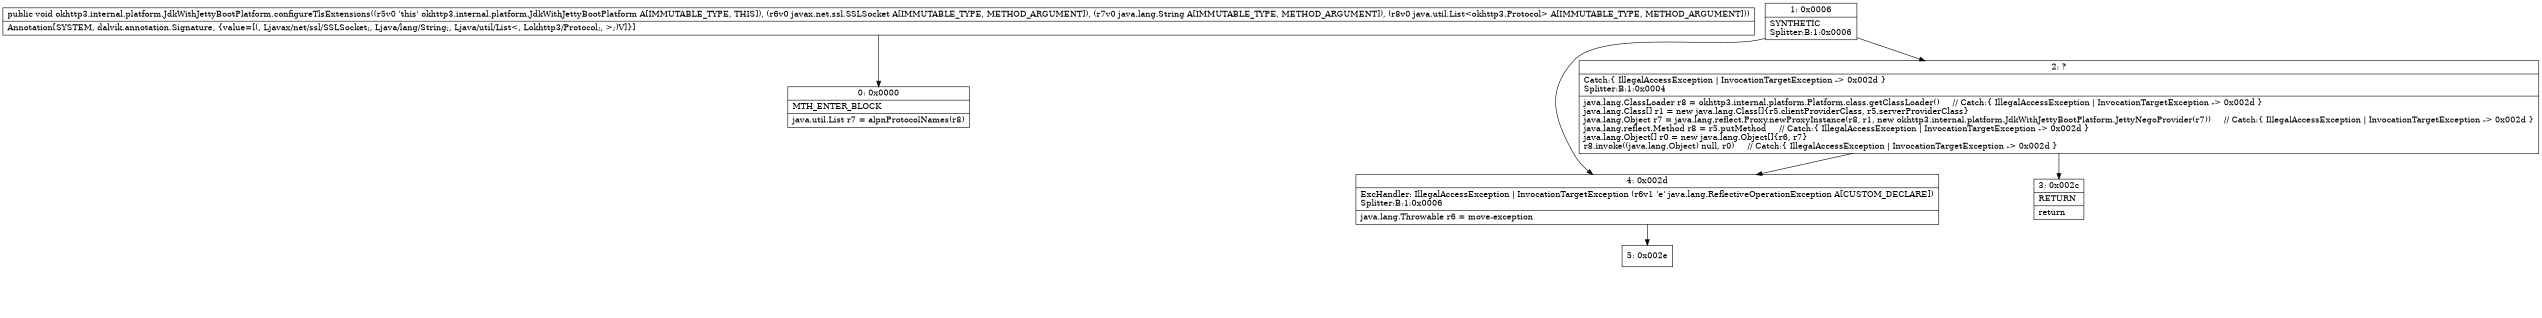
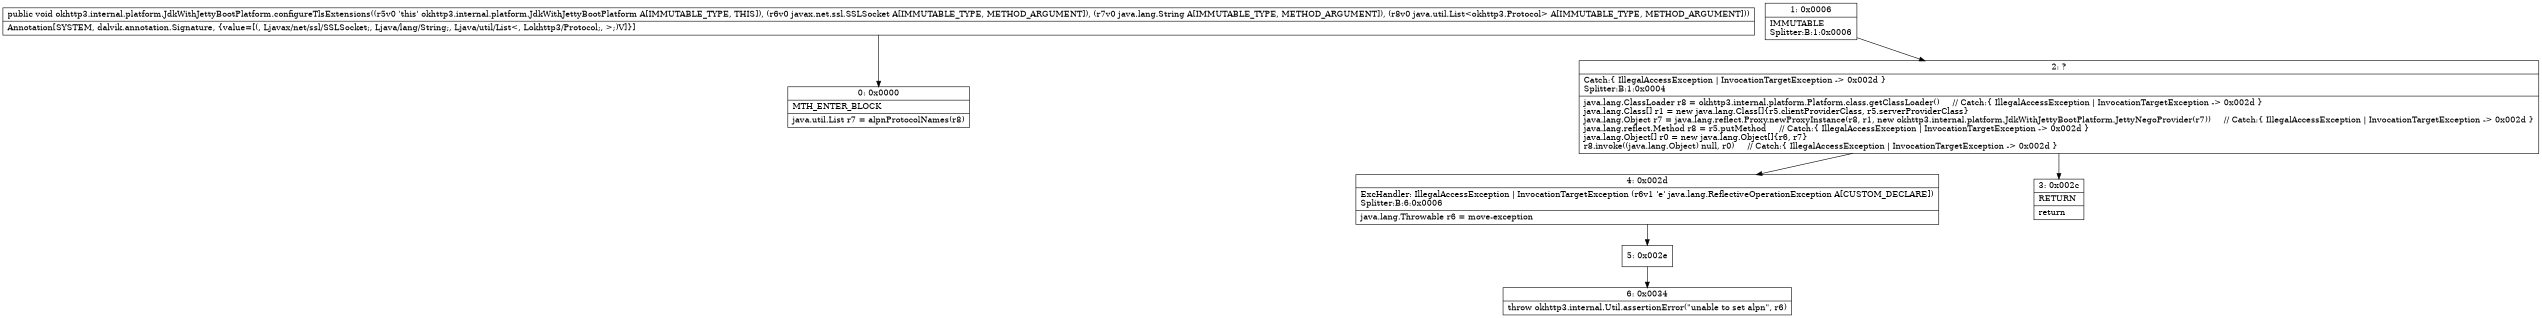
  digraph {
    node [shape=record]
    n1 [label="{0\:\ 0x0000|MTH_ENTER_BLOCK\l|java.util.List r7 = alpnProtocolNames(r8)\l}"]
-   n2 [label="{1\:\ 0x0006|SYNTHETIC\lSplitter:B:1:0x0006\l}"]
+   n2 [label="{1\:\ 0x0006|IMMUTABLE\lSplitter:B:1:0x0006\l}"]
    n3 [label="{2\:\ ?|Catch:\{ IllegalAccessException \| InvocationTargetException \-\> 0x002d \}\lSplitter:B:1:0x0004\l|java.lang.ClassLoader r8 = okhttp3.internal.platform.Platform.class.getClassLoader()     \/\/ Catch:\{ IllegalAccessException \| InvocationTargetException \-\> 0x002d \}\ljava.lang.Class[] r1 = new java.lang.Class[]\{r5.clientProviderClass, r5.serverProviderClass\}\ljava.lang.Object r7 = java.lang.reflect.Proxy.newProxyInstance(r8, r1, new okhttp3.internal.platform.JdkWithJettyBootPlatform.JettyNegoProvider(r7))     \/\/ Catch:\{ IllegalAccessException \| InvocationTargetException \-\> 0x002d \}\ljava.lang.reflect.Method r8 = r5.putMethod     \/\/ Catch:\{ IllegalAccessException \| InvocationTargetException \-\> 0x002d \}\ljava.lang.Object[] r0 = new java.lang.Object[]\{r6, r7\}\lr8.invoke((java.lang.Object) null, r0)     \/\/ Catch:\{ IllegalAccessException \| InvocationTargetException \-\> 0x002d \}\l}"]
-   n4 [label="{4\:\ 0x002d|ExcHandler: IllegalAccessException \| InvocationTargetException (r6v1 'e' java.lang.ReflectiveOperationException A[CUSTOM_DECLARE])\lSplitter:B:1:0x0006\l|java.lang.Throwable r6 = move\-exception\l}"]
+   n4 [label="{4\:\ 0x002d|ExcHandler: IllegalAccessException \| InvocationTargetException (r6v1 'e' java.lang.ReflectiveOperationException A[CUSTOM_DECLARE])\lSplitter:B:6:0x0006\l|java.lang.Throwable r6 = move\-exception\l}"]
    n5 [label="{3\:\ 0x002c|RETURN\l|return\l}"]
    n6 [label="{5\:\ 0x002e}"]
+   n7 [label="{6\:\ 0x0034|throw okhttp3.internal.Util.assertionError(\"unable to set alpn\", r6)\l}"]
    n8 [label="{public void okhttp3.internal.platform.JdkWithJettyBootPlatform.configureTlsExtensions((r5v0 'this' okhttp3.internal.platform.JdkWithJettyBootPlatform A[IMMUTABLE_TYPE, THIS]), (r6v0 javax.net.ssl.SSLSocket A[IMMUTABLE_TYPE, METHOD_ARGUMENT]), (r7v0 java.lang.String A[IMMUTABLE_TYPE, METHOD_ARGUMENT]), (r8v0 java.util.List\<okhttp3.Protocol\> A[IMMUTABLE_TYPE, METHOD_ARGUMENT]))  | Annotation[SYSTEM, dalvik.annotation.Signature, \{value=[(, Ljavax\/net\/ssl\/SSLSocket;, Ljava\/lang\/String;, Ljava\/util\/List\<, Lokhttp3\/Protocol;, \>;)V]\}]\l}"]
    n2 -> n3
-   n2 -> n4
    n3 -> n4
    n3 -> n5
    n4 -> n6
+   n6 -> n7
    n8 -> n1
  }
